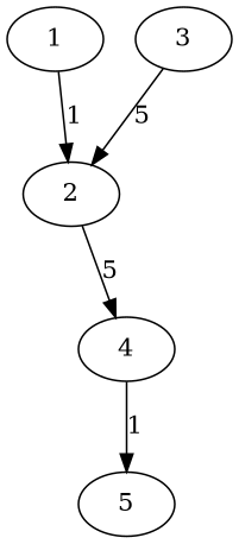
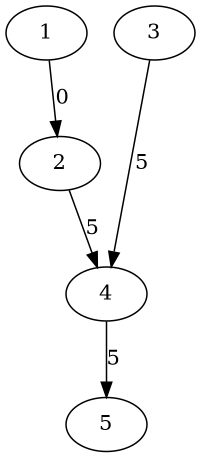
  digraph {
    1
    2
    4
    3
    5
-   1 -> 2 [label=1]
+   1 -> 2 [label=0]
    2 -> 4 [label=5]
-   4 -> 5 [label=1]
-   3 -> 2 [label=5]
+   4 -> 5 [label=5]
+   3 -> 4 [label=5]
  }
